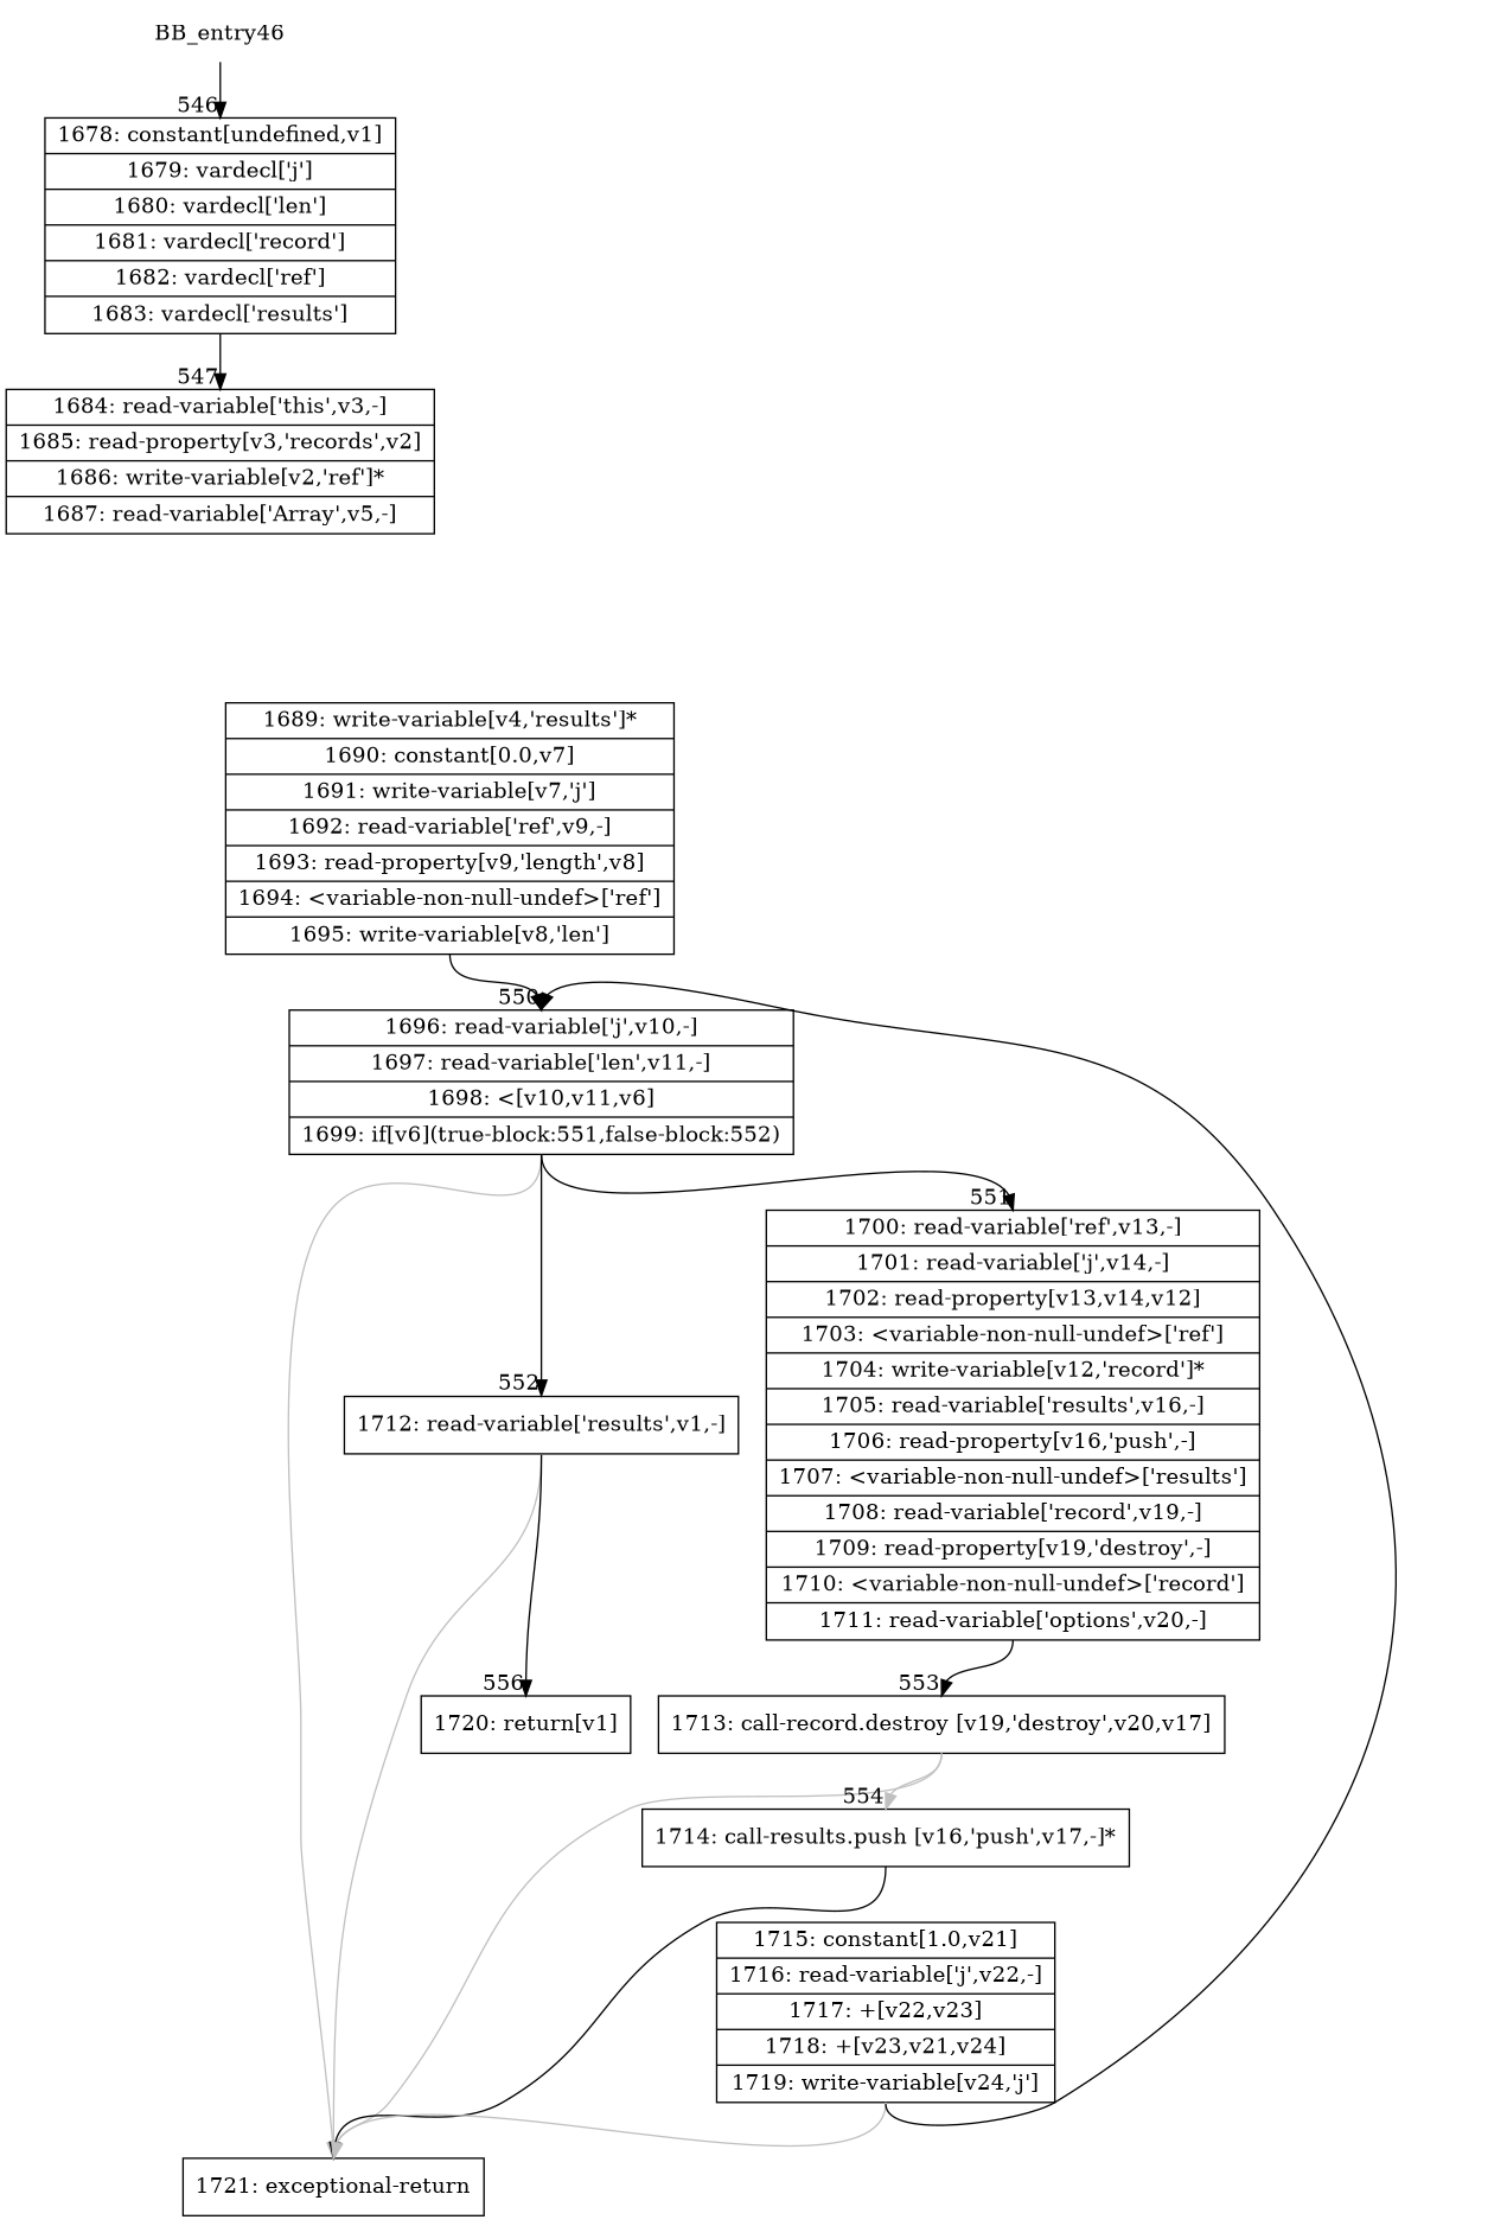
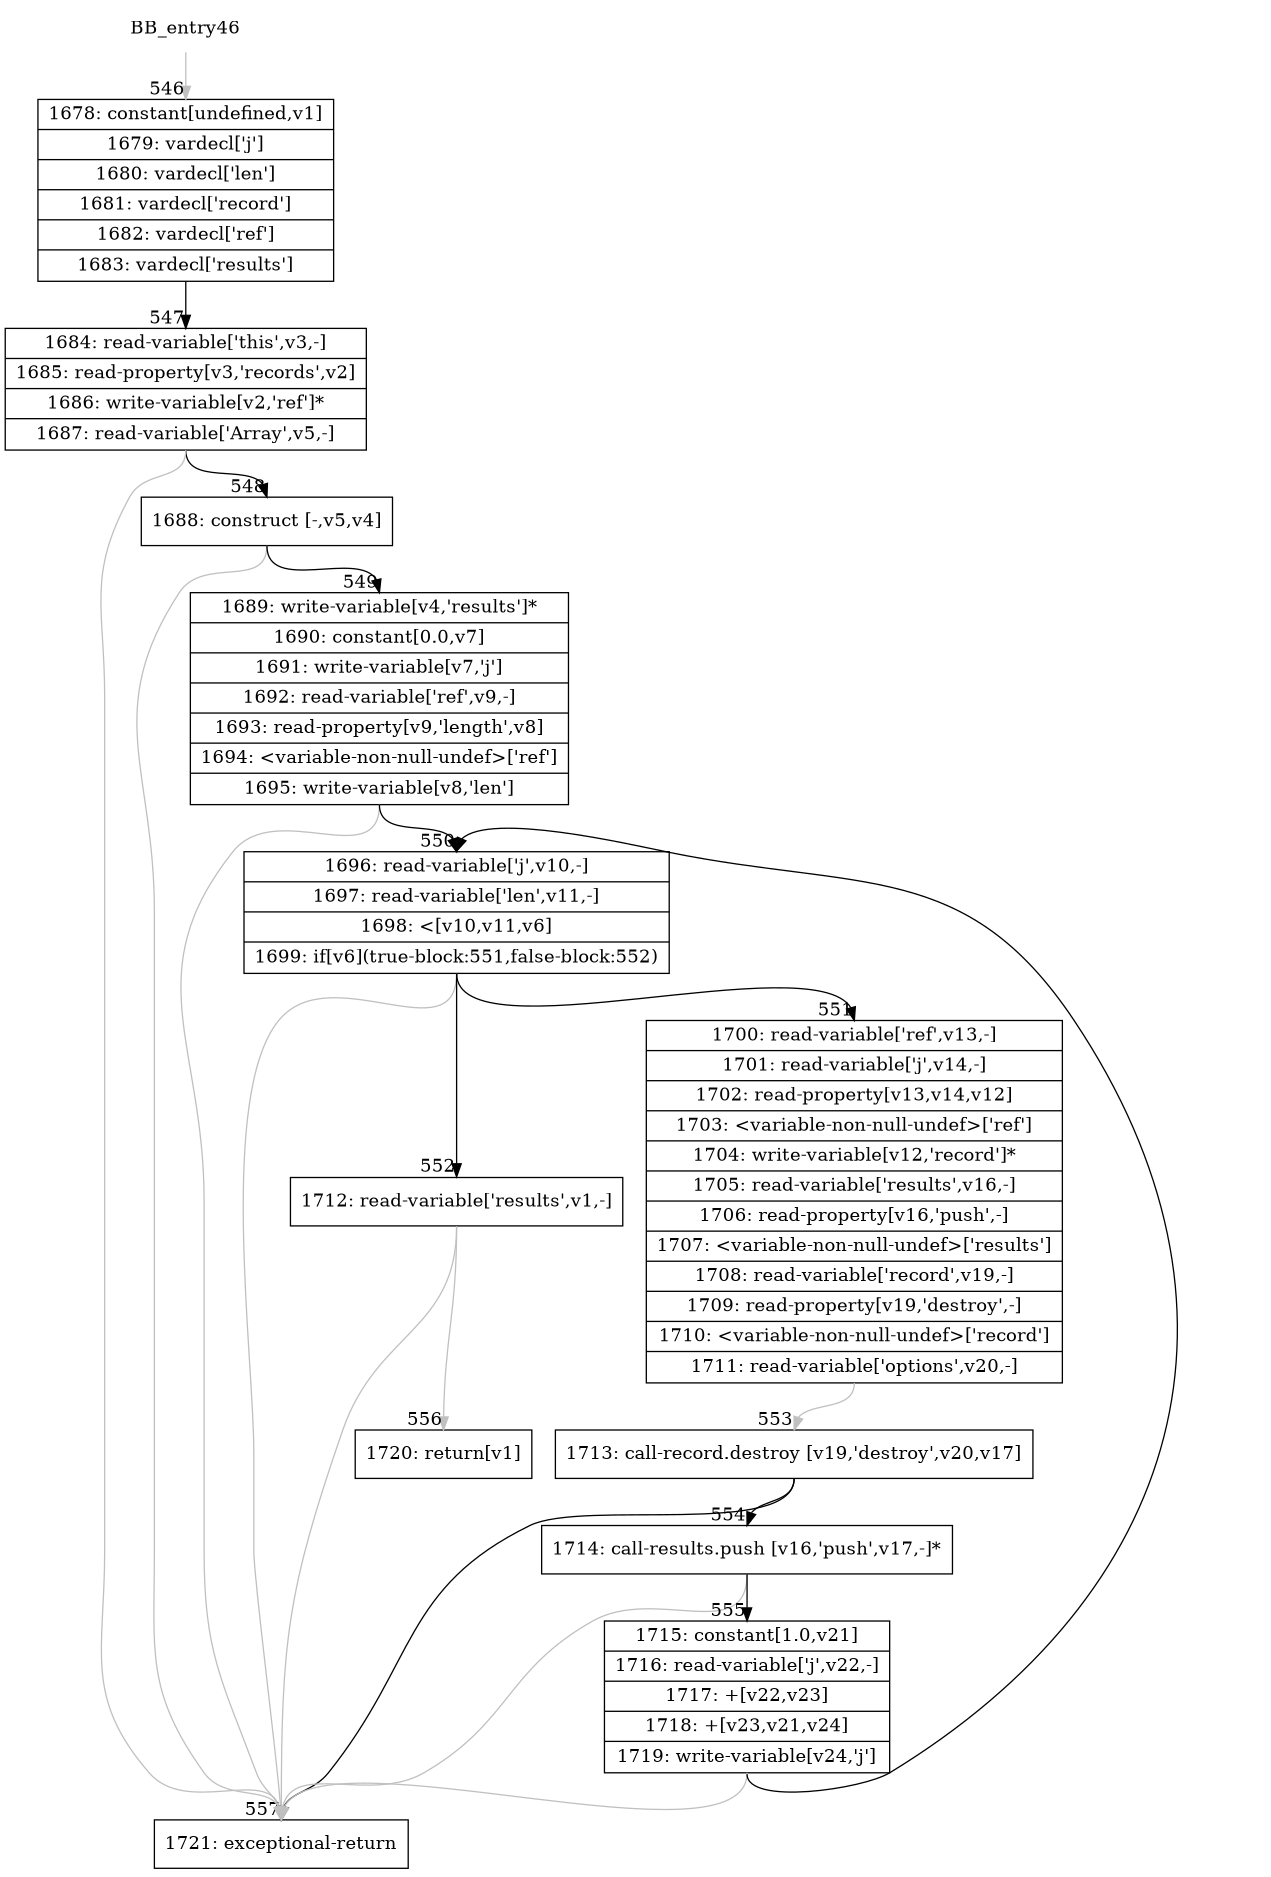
  digraph {
    rankdir=TD
    node [shape=record]
    edge [headport=n tailport=s]
    n1 [label=BB_entry46 shape=none]
    n2 [label="{1678: constant[undefined,v1]|1679: vardecl['j']|1680: vardecl['len']|1681: vardecl['record']|1682: vardecl['ref']|1683: vardecl['results']}"]
    n3 [label="{1684: read-variable['this',v3,-]|1685: read-property[v3,'records',v2]|1686: write-variable[v2,'ref']*|1687: read-variable['Array',v5,-]}"]
+   n4 [label="{1688: construct [-,v5,v4]}"]
    n5 [label="{1721: exceptional-return}"]
    n6 [label="{1689: write-variable[v4,'results']*|1690: constant[0.0,v7]|1691: write-variable[v7,'j']|1692: read-variable['ref',v9,-]|1693: read-property[v9,'length',v8]|1694: \<variable-non-null-undef\>['ref']|1695: write-variable[v8,'len']}"]
    n7 [label="{1696: read-variable['j',v10,-]|1697: read-variable['len',v11,-]|1698: \<[v10,v11,v6]|1699: if[v6](true-block:551,false-block:552)}"]
    n8 [label="{1700: read-variable['ref',v13,-]|1701: read-variable['j',v14,-]|1702: read-property[v13,v14,v12]|1703: \<variable-non-null-undef\>['ref']|1704: write-variable[v12,'record']*|1705: read-variable['results',v16,-]|1706: read-property[v16,'push',-]|1707: \<variable-non-null-undef\>['results']|1708: read-variable['record',v19,-]|1709: read-property[v19,'destroy',-]|1710: \<variable-non-null-undef\>['record']|1711: read-variable['options',v20,-]}"]
    n9 [label="{1712: read-variable['results',v1,-]}"]
    n10 [label="{1713: call-record.destroy [v19,'destroy',v20,v17]}"]
    n11 [label="{1720: return[v1]}"]
    n12 [label="{1714: call-results.push [v16,'push',v17,-]*}"]
    n13 [label="{1715: constant[1.0,v21]|1716: read-variable['j',v22,-]|1717: +[v22,v23]|1718: +[v23,v21,v24]|1719: write-variable[v24,'j']}"]
-   n1 -> n2 [headlabel="    546"]
+   n1 -> n2 [headlabel="    546" color=gray]
    n2 -> n3 [headlabel="      547"]
+   n3 -> n4 [headlabel="      548"]
+   n3 -> n5 [color=gray headlabel="      557"]
+   n4 -> n5 [color=gray]
+   n4 -> n6 [headlabel="      549"]
+   n6 -> n5 [color=gray]
    n6 -> n7 [headlabel="      550"]
    n7 -> n5 [color=gray]
    n7 -> n8 [headlabel="      551"]
    n7 -> n9 [headlabel="      552"]
-   n8 -> n10 [headlabel="      553"]
+   n8 -> n10 [headlabel="      553" color=gray]
    n9 -> n5 [color=gray]
-   n9 -> n11 [headlabel="      556"]
-   n10 -> n5 [color=gray]
-   n10 -> n12 [headlabel="      554" color=gray]
-   n12 -> n5 [color=black]
+   n9 -> n11 [headlabel="      556" color=gray]
+   n10 -> n5 [color=black]
+   n10 -> n12 [headlabel="      554"]
+   n12 -> n5 [color=gray]
+   n12 -> n13 [headlabel="      555"]
    n13 -> n5 [color=gray]
    n13 -> n7
  }
